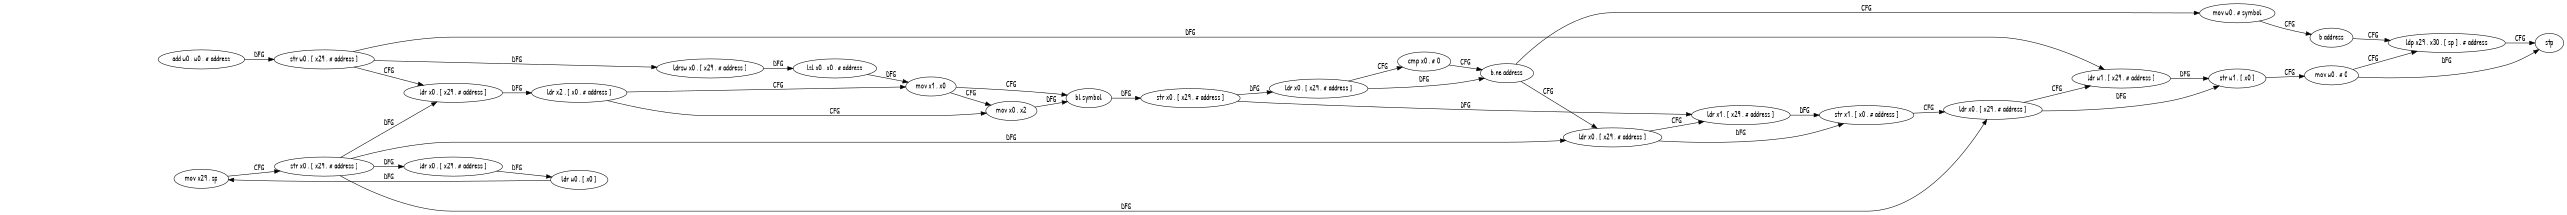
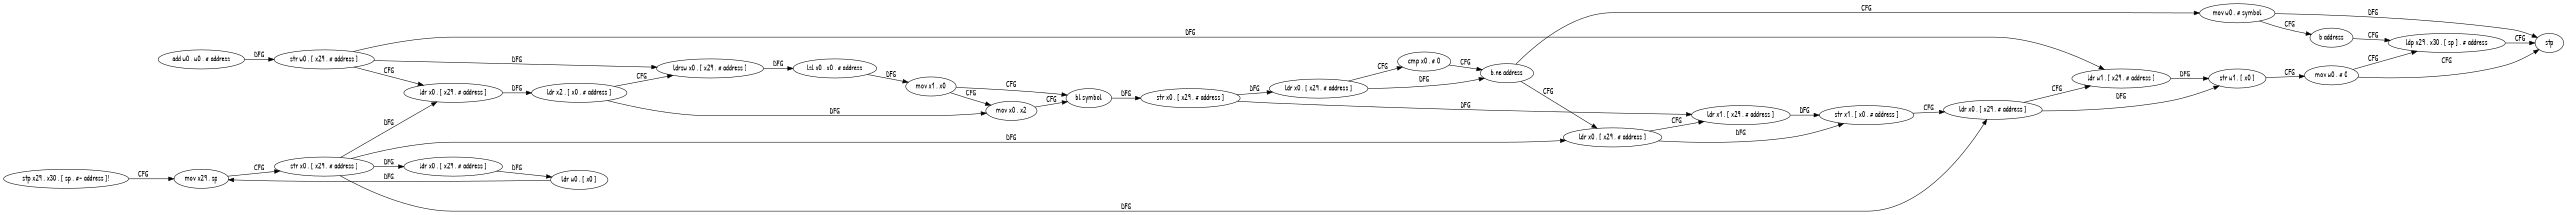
  digraph {
    fontname="Patrick Hand"
    rankdir=LR
    node [fontname="Patrick Hand"]
    edge [fontname="Patrick Hand"]
+   n1 [label="stp x29 , x30 , [ sp , #- address ]!"]
    n2 [label="mov x29 , sp"]
    n3 [label="str x0 , [ x29 , # address ]"]
    n4 [label="ldr x0 , [ x29 , # address ]"]
    n5 [label="ldr x0 , [ x29 , # address ]"]
    n6 [label="ldr x0 , [ x29 , # address ]"]
    n7 [label="ldr x0 , [ x29 , # address ]"]
    n8 [label="ldr w0 , [ x0 ]"]
    n9 [label="ldr x2 , [ x0 , # address ]"]
    n10 [label="ldr x1 , [ x29 , # address ]"]
    n11 [label="str x1 , [ x0 , # address ]"]
    n12 [label="ldr w1 , [ x29 , # address ]"]
    n13 [label="str w1 , [ x0 ]"]
    n14 [label="add w0 , w0 , # address"]
    n15 [label="str w0 , [ x29 , # address ]"]
    n16 [label="ldrsw x0 , [ x29 , # address ]"]
    n17 [label="lsl x0 , x0 , # address"]
    n18 [label="mov x0 , x2"]
    n19 [label="bl symbol"]
    n20 [label="mov x1 , x0"]
    n21 [label="str x0 , [ x29 , # address ]"]
    n22 [label="ldr x0 , [ x29 , # address ]"]
    n23 [label="cmp x0 , # 0"]
    n24 [label="b.ne address"]
    n25 [label="mov w0 , # symbol"]
    n26 [label="b address"]
    n27 [label=stp]
    n28 [label="ldp x29 , x30 , [ sp ] , # address"]
    n29 [label="mov w0 , # 0"]
+   n1 -> n2 [label=CFG]
    n2 -> n3 [label=CFG]
    n3 -> n4 [label=DFG]
    n3 -> n5 [label=DFG]
    n3 -> n6 [label=DFG]
    n3 -> n7 [label=DFG]
    n4 -> n8 [label=DFG]
    n5 -> n9 [label=DFG]
    n6 -> n10 [label=CFG]
    n6 -> n11 [label=DFG]
    n7 -> n12 [label=CFG]
    n7 -> n13 [label=DFG]
    n8 -> n2 [label=DFG]
-   n9 -> n20 [label=CFG]
-   n9 -> n18 [label=CFG]
+   n9 -> n16 [label=CFG]
+   n9 -> n18 [label=DFG]
    n10 -> n11 [label=DFG]
    n11 -> n7 [label=CFG]
    n12 -> n13 [label=DFG]
    n13 -> n29 [label=CFG]
    n14 -> n15 [label=DFG]
    n15 -> n5 [label=CFG]
    n15 -> n12 [label=DFG]
    n15 -> n16 [label=DFG]
    n16 -> n17 [label=DFG]
    n17 -> n20 [label=DFG]
-   n18 -> n19 [label=DFG]
+   n18 -> n19 [label=CFG]
    n19 -> n21 [label=DFG]
    n20 -> n18 [label=CFG]
    n20 -> n19 [label=CFG]
    n21 -> n10 [label=DFG]
    n21 -> n22 [label=DFG]
    n22 -> n23 [label=CFG]
    n22 -> n24 [label=DFG]
    n23 -> n24 [label=CFG]
    n24 -> n6 [label=CFG]
    n24 -> n25 [label=CFG]
    n25 -> n26 [label=CFG]
+   n25 -> n27 [label=DFG]
    n26 -> n28 [label=CFG]
    n28 -> n27 [label=CFG]
-   n29 -> n27 [label=DFG]
+   n29 -> n27 [label=CFG]
    n29 -> n28 [label=CFG]
  }
